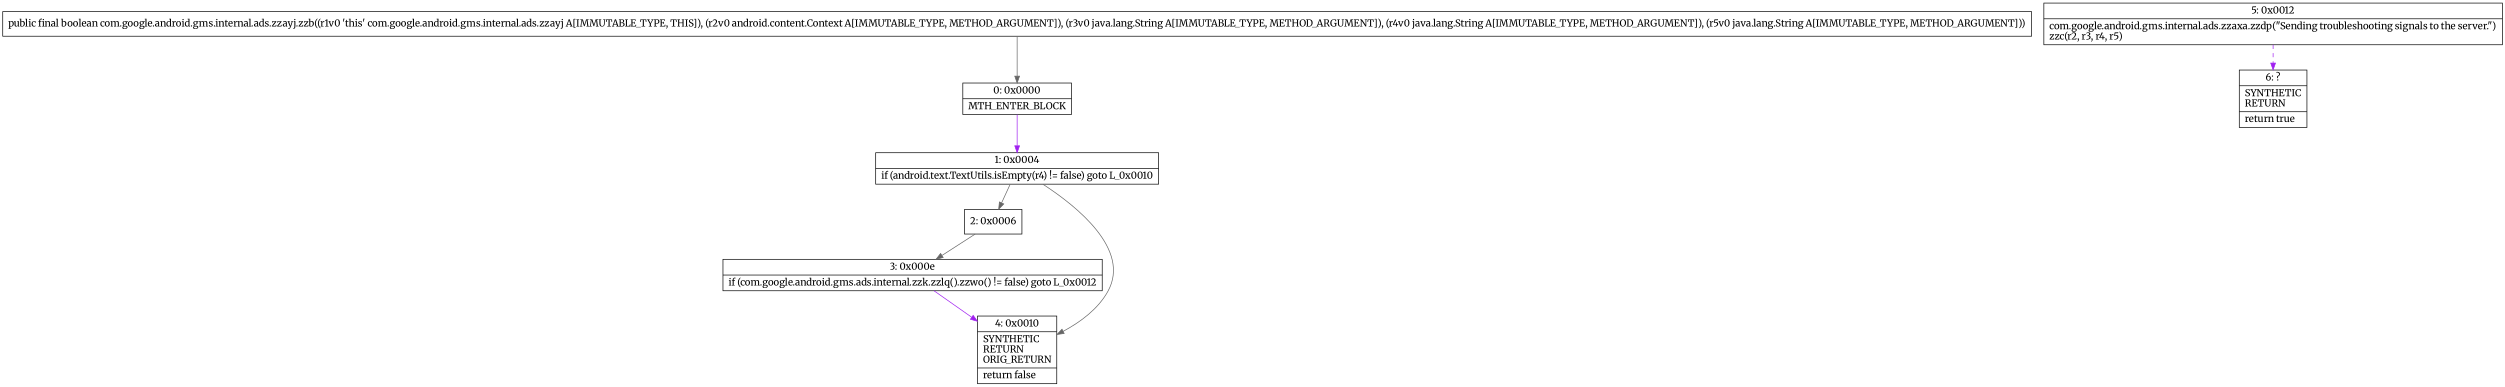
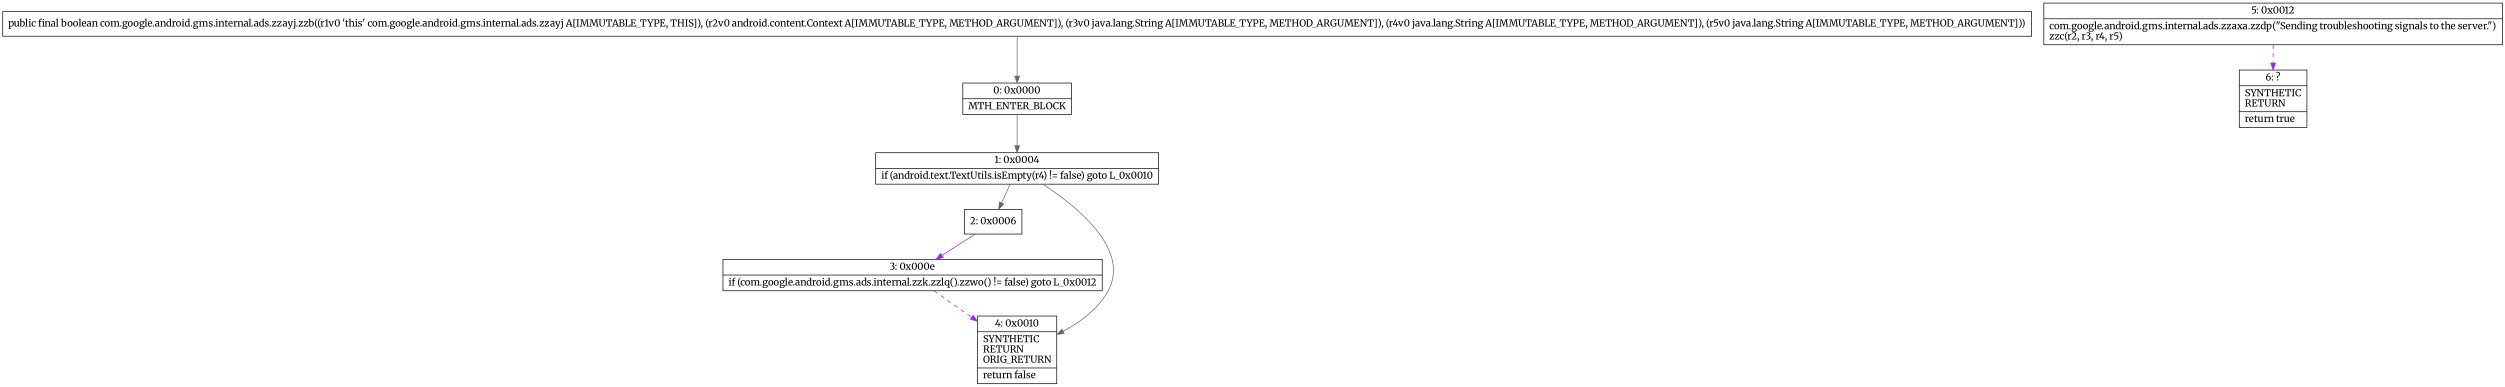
  digraph {
    fontname=Merriweather
    node [fontname=Merriweather shape=record]
    edge [color=gray40 fontname=Merriweather style=solid]
    n1 [label="{0\:\ 0x0000|MTH_ENTER_BLOCK\l}"]
    n2 [label="{1\:\ 0x0004|if (android.text.TextUtils.isEmpty(r4) != false) goto L_0x0010\l}"]
    n3 [label="{2\:\ 0x0006}"]
    n4 [label="{4\:\ 0x0010|SYNTHETIC\lRETURN\lORIG_RETURN\l|return false\l}"]
    n5 [label="{3\:\ 0x000e|if (com.google.android.gms.ads.internal.zzk.zzlq().zzwo() != false) goto L_0x0012\l}"]
    n6 [label="{5\:\ 0x0012|com.google.android.gms.internal.ads.zzaxa.zzdp(\"Sending troubleshooting signals to the server.\")\lzzc(r2, r3, r4, r5)\l}"]
    n7 [label="{6\:\ ?|SYNTHETIC\lRETURN\l|return true\l}"]
    n8 [label="{public final boolean com.google.android.gms.internal.ads.zzayj.zzb((r1v0 'this' com.google.android.gms.internal.ads.zzayj A[IMMUTABLE_TYPE, THIS]), (r2v0 android.content.Context A[IMMUTABLE_TYPE, METHOD_ARGUMENT]), (r3v0 java.lang.String A[IMMUTABLE_TYPE, METHOD_ARGUMENT]), (r4v0 java.lang.String A[IMMUTABLE_TYPE, METHOD_ARGUMENT]), (r5v0 java.lang.String A[IMMUTABLE_TYPE, METHOD_ARGUMENT])) }"]
-   n1 -> n2 [color=purple]
+   n1 -> n2
    n2 -> n3
    n2 -> n4
-   n3 -> n5
-   n5 -> n4 [color=purple]
+   n3 -> n5 [color=purple]
+   n5 -> n4 [color=purple style=dashed]
    n6 -> n7 [color=purple style=dashed]
    n8 -> n1
  }
